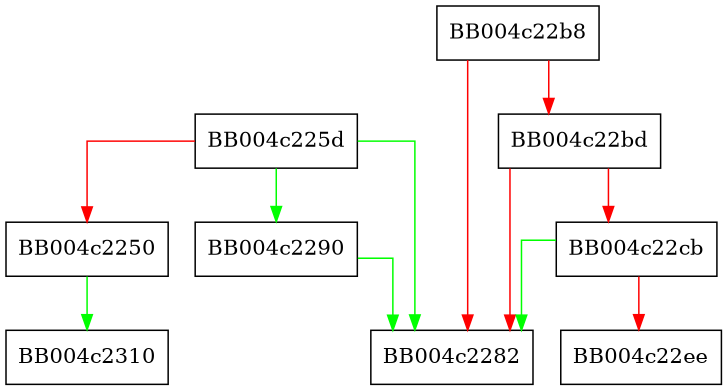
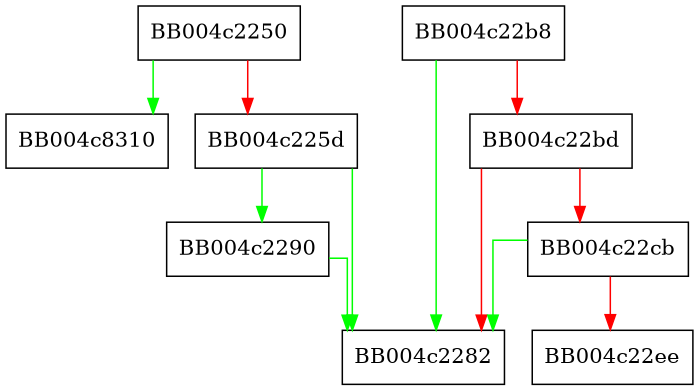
  digraph {
    splines=ortho
    node [shape=box]
    edge [color=green]
    BB004c2250
-   BB004c2310
+   BB004c2310 [label=BB004c8310]
    BB004c225d
    BB004c2290
    BB004c2282
    BB004c22b8
    BB004c22bd
    BB004c22cb
    BB004c22ee
    BB004c2250 -> BB004c2310
-   BB004c225d -> BB004c2250 [color=red]
+   BB004c2250 -> BB004c225d [color=red]
    BB004c225d -> BB004c2290
    BB004c225d -> BB004c2282
    BB004c2290 -> BB004c2282
-   BB004c22b8 -> BB004c2282 [color=red]
+   BB004c22b8 -> BB004c2282
    BB004c22b8 -> BB004c22bd [color=red]
    BB004c22bd -> BB004c2282 [color=red]
    BB004c22bd -> BB004c22cb [color=red]
    BB004c22cb -> BB004c2282
    BB004c22cb -> BB004c22ee [color=red]
  }
